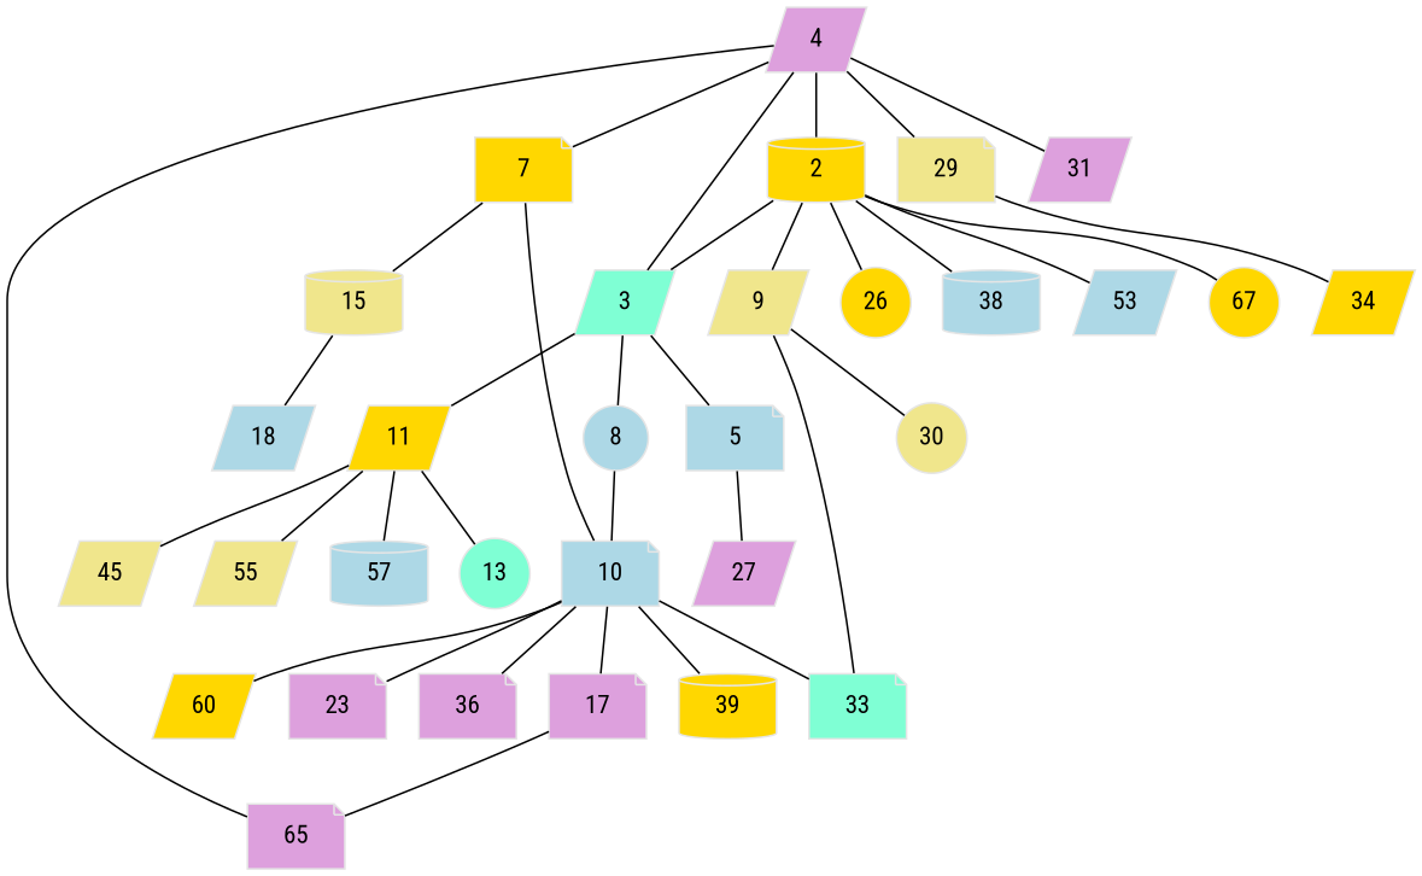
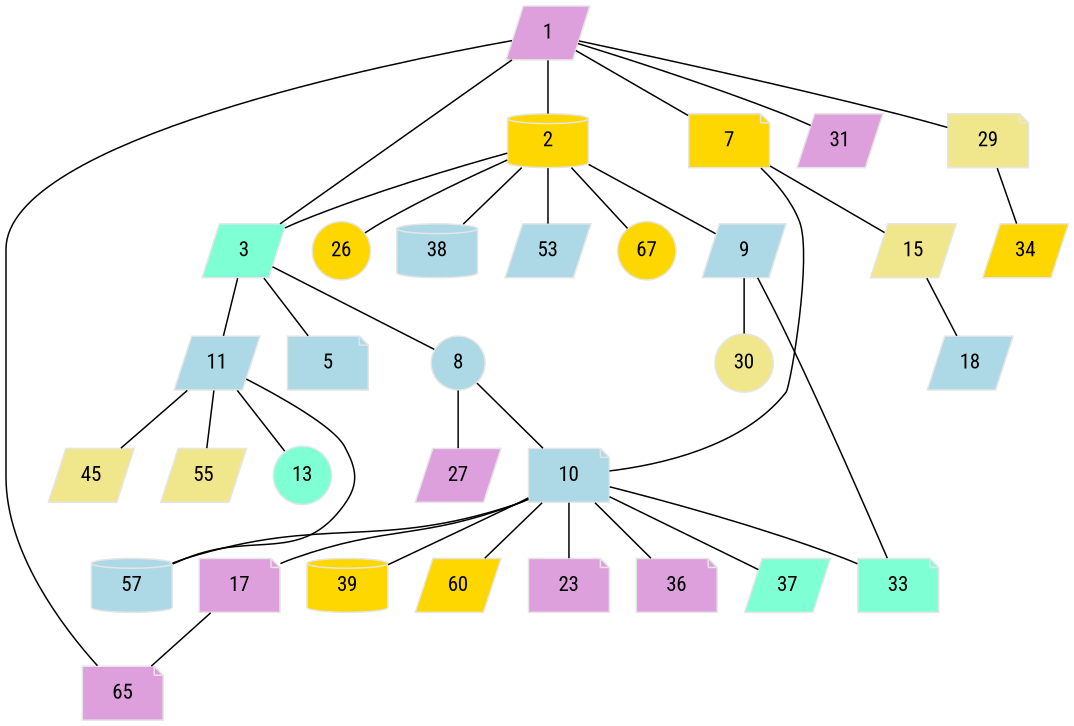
  graph {
    fontname="Roboto Condensed"
    node [color=gray90 fillcolor=gold fontname="Roboto Condensed" shape=parallelogram style=filled]
    edge [fontname="Roboto Condensed"]
-   1 [fillcolor=plum super="+6+21" label=4]
+   1 [fillcolor=plum super="+6+21"]
    2 [shape=cylinder super="+24"]
    3 [fillcolor=aquamarine super="+59+65+48+44+4+19"]
    7 [shape=note]
    29 [fillcolor=khaki shape=note super="+49"]
    31 [fillcolor=plum]
    n7 [fillcolor=plum label=65 shape=note]
-   9 [fillcolor=khaki]
+   9 [fillcolor=lightblue]
    26 [shape=circle super="+54+63+69"]
    38 [fillcolor=lightblue shape=cylinder]
    53 [fillcolor=lightblue]
    67 [shape=circle]
    5 [fillcolor=lightblue shape=note super="+42"]
    8 [fillcolor=lightblue shape=circle]
-   11
+   11 [fillcolor=lightblue]
    10 [fillcolor=lightblue shape=note super="+40+12+16+14+51+64+58+20"]
-   15 [fillcolor=khaki shape=cylinder]
+   15 [fillcolor=khaki]
    34
    30 [fillcolor=khaki shape=circle]
    33 [fillcolor=aquamarine shape=note]
    27 [fillcolor=plum]
    57 [fillcolor=lightblue shape=cylinder]
    13 [fillcolor=aquamarine shape=circle]
    45 [fillcolor=khaki]
    55 [fillcolor=khaki]
    17 [fillcolor=plum shape=note super="+22"]
    23 [fillcolor=plum shape=note]
    36 [fillcolor=plum shape=note]
+   37 [fillcolor=aquamarine]
    39 [shape=cylinder]
    60
    18 [fillcolor=lightblue]
    1 -- 2 [weight=2]
    1 -- 3
    1 -- 7
    1 -- 29
    1 -- 31
    1 -- n7
    2 -- 3
    2 -- 9
    2 -- 26
    2 -- 38
    2 -- 53
    2 -- 67
    3 -- 5
    3 -- 8
    3 -- 11
    7 -- 10
    7 -- 15
    29 -- 34
    9 -- 30
    9 -- 33
    8 -- 10
-   5 -- 27
+   8 -- 27
    11 -- 57
    11 -- 13
    11 -- 45
    11 -- 55
    10 -- 33
+   10 -- 57
    10 -- 17
    10 -- 23
    10 -- 36
+   10 -- 37
    10 -- 39
    10 -- 60
    15 -- 18
    17 -- n7
  }
